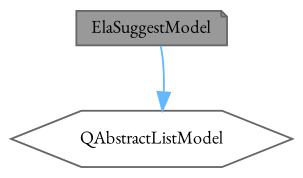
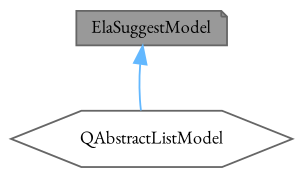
  digraph {
    fontname="EB Garamond"
    node [color=gray40 fontname="EB Garamond" fontsize=10 style=filled]
    n1 [fillcolor=grey60 fontcolor=black height=0.2 label=ElaSuggestModel shape=note width=0.4]
    n2 [fillcolor=white height=0.2 label=QAbstractListModel shape=hexagon width=0.4]
-   n2 -> n1 [color=steelblue1 dir=back fontname="EB Garamond" fontsize=10 labelfontname=Helvetica labelfontsize=10 style=solid]
+   n1 -> n2 [color=steelblue1 dir=back fontname="EB Garamond" fontsize=10 labelfontname=Helvetica labelfontsize=10 style=solid]
  }
